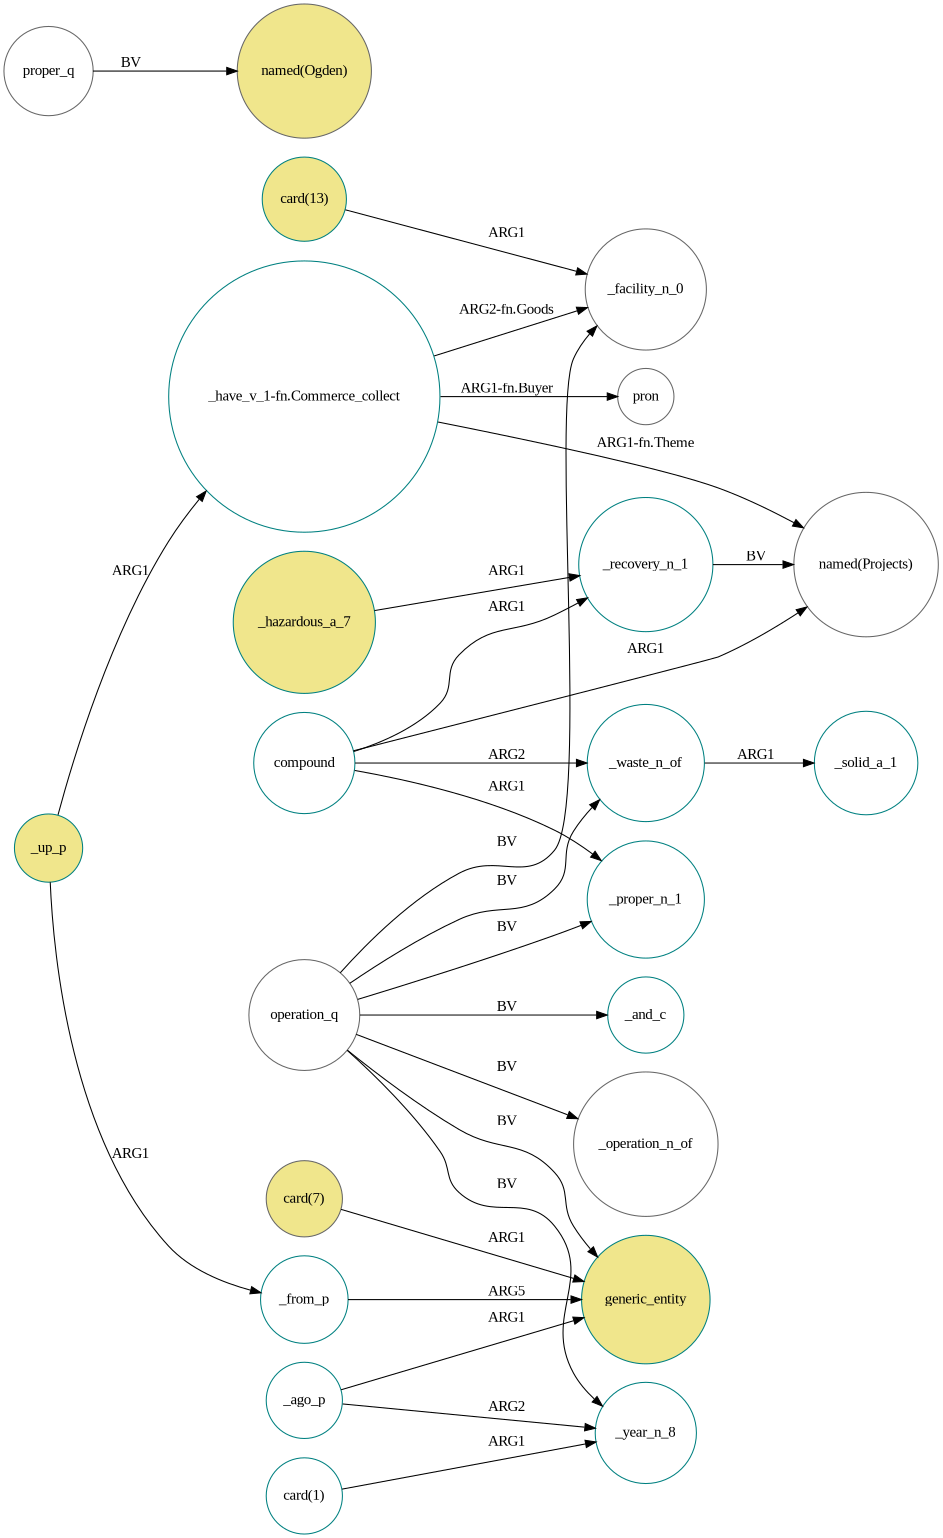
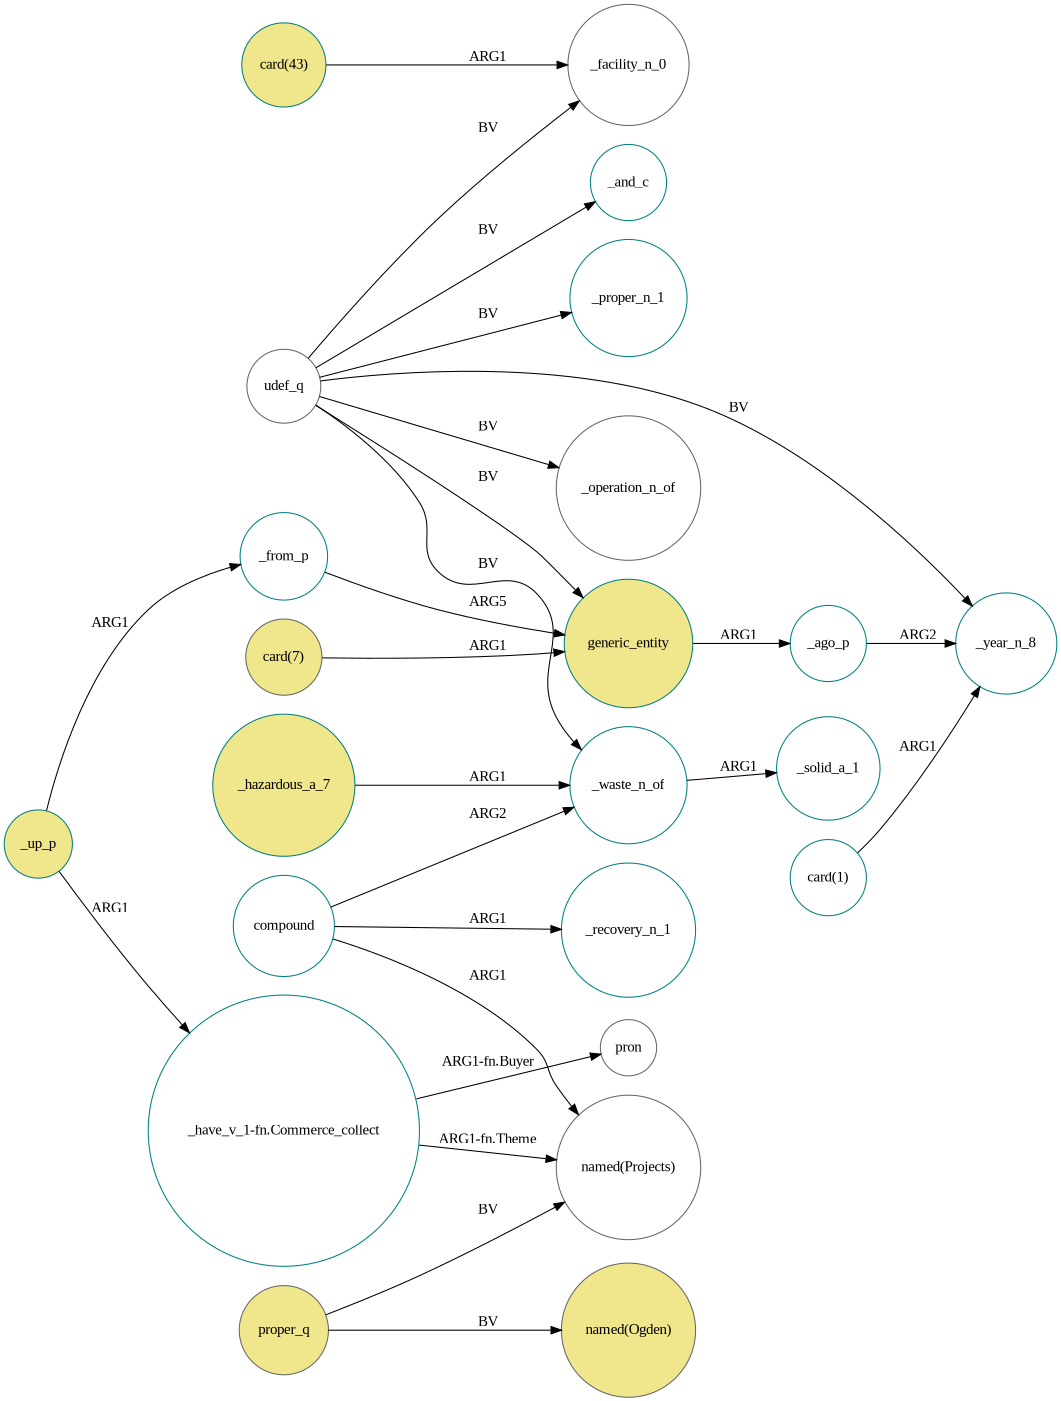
  digraph {
    fontname="Liberation Serif"
    rankdir=LR
    node [color=teal fillcolor=white fontname="Liberation Serif" shape=circle style=filled]
    edge [fontname="Liberation Serif"]
    _operation_n_of [color=gray40]
    n2 [color=gray40 label=_facility_n_0]
    "_have_v_1-fn.Commerce_collect"
    pron [color=gray40]
    "named(Projects)" [color=gray40]
-   udef_q [color=gray40 label=operation_q]
+   udef_q [color=gray40]
    _and_c
    n8 [label=_proper_n_1]
    n9 [label=_year_n_8]
    generic_entity [fillcolor=khaki]
    _waste_n_of
    _solid_a_1
    "card(1)"
    _from_p
    _up_p [fillcolor=khaki]
    compound
    _recovery_n_1
    "named(Ogden)" [color=gray40 fillcolor=khaki]
-   proper_q [color=gray40]
+   proper_q [color=gray40 fillcolor=khaki]
    _ago_p
    n21 [fillcolor=khaki label=_hazardous_a_7]
-   "card(13)" [fillcolor=khaki]
+   "card(13)" [fillcolor=khaki label="card(43)"]
    "card(7)" [color=gray40 fillcolor=khaki]
-   "_have_v_1-fn.Commerce_collect" -> n2 [label="ARG2-fn.Goods"]
    "_have_v_1-fn.Commerce_collect" -> pron [label="ARG1-fn.Buyer"]
    "_have_v_1-fn.Commerce_collect" -> "named(Projects)" [label="ARG1-fn.Theme"]
    udef_q -> _operation_n_of [label=BV]
    udef_q -> n2 [label=BV]
    udef_q -> _and_c [label=BV]
    udef_q -> n8 [label=BV]
    udef_q -> n9 [label=BV]
    udef_q -> generic_entity [label=BV]
    udef_q -> _waste_n_of [label=BV]
    _waste_n_of -> _solid_a_1 [label=ARG1]
    "card(1)" -> n9 [label=ARG1]
    _from_p -> generic_entity [label=ARG5]
    _up_p -> "_have_v_1-fn.Commerce_collect" [label=ARG1]
    _up_p -> _from_p [label=ARG1]
    compound -> "named(Projects)" [label=ARG1]
-   compound -> n8 [label=ARG1]
    compound -> _waste_n_of [label=ARG2]
    compound -> _recovery_n_1 [label=ARG1]
-   _recovery_n_1 -> "named(Projects)" [label=BV]
+   proper_q -> "named(Projects)" [label=BV]
    proper_q -> "named(Ogden)" [label=BV]
    _ago_p -> n9 [label=ARG2]
-   _ago_p -> generic_entity [label=ARG1]
-   n21 -> _recovery_n_1 [label=ARG1]
+   generic_entity -> _ago_p [label=ARG1]
+   n21 -> _waste_n_of [label=ARG1]
    "card(13)" -> n2 [label=ARG1]
    "card(7)" -> generic_entity [label=ARG1]
  }
